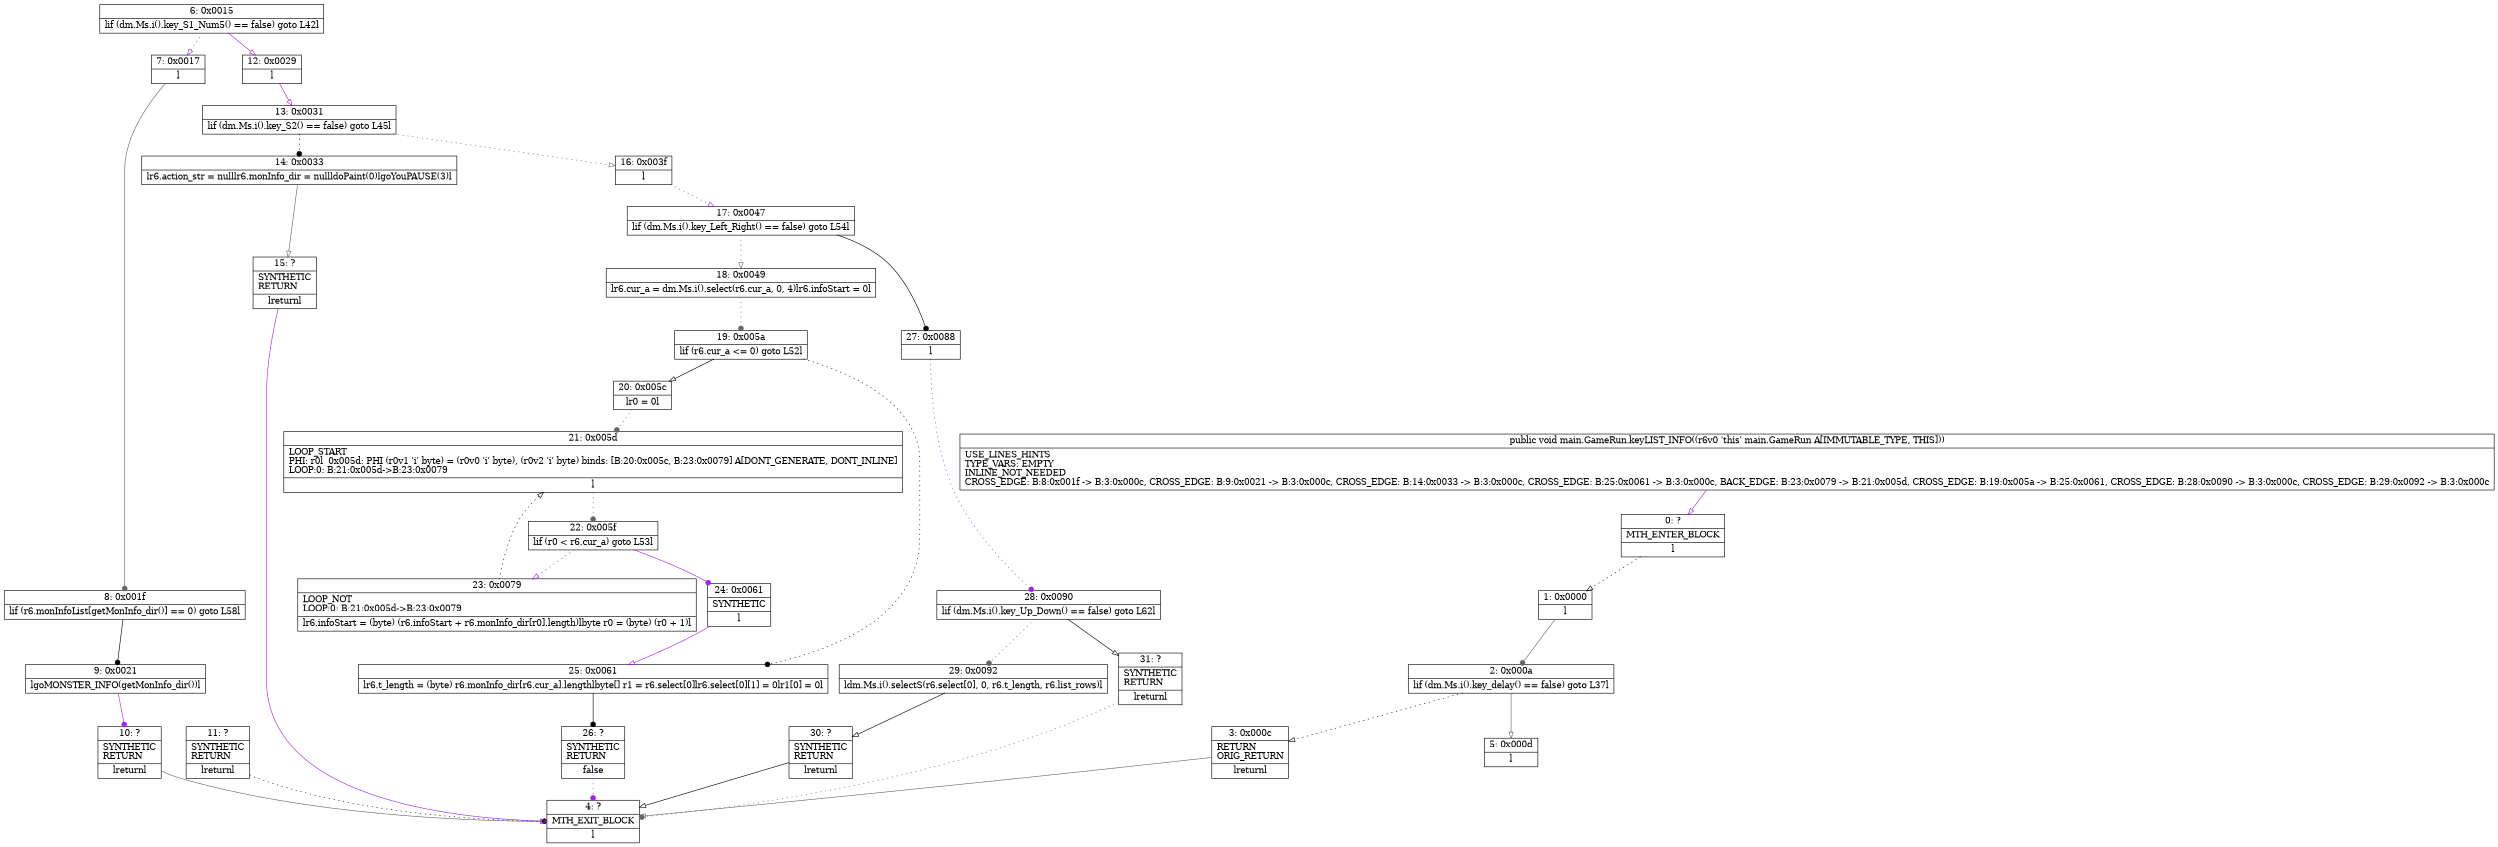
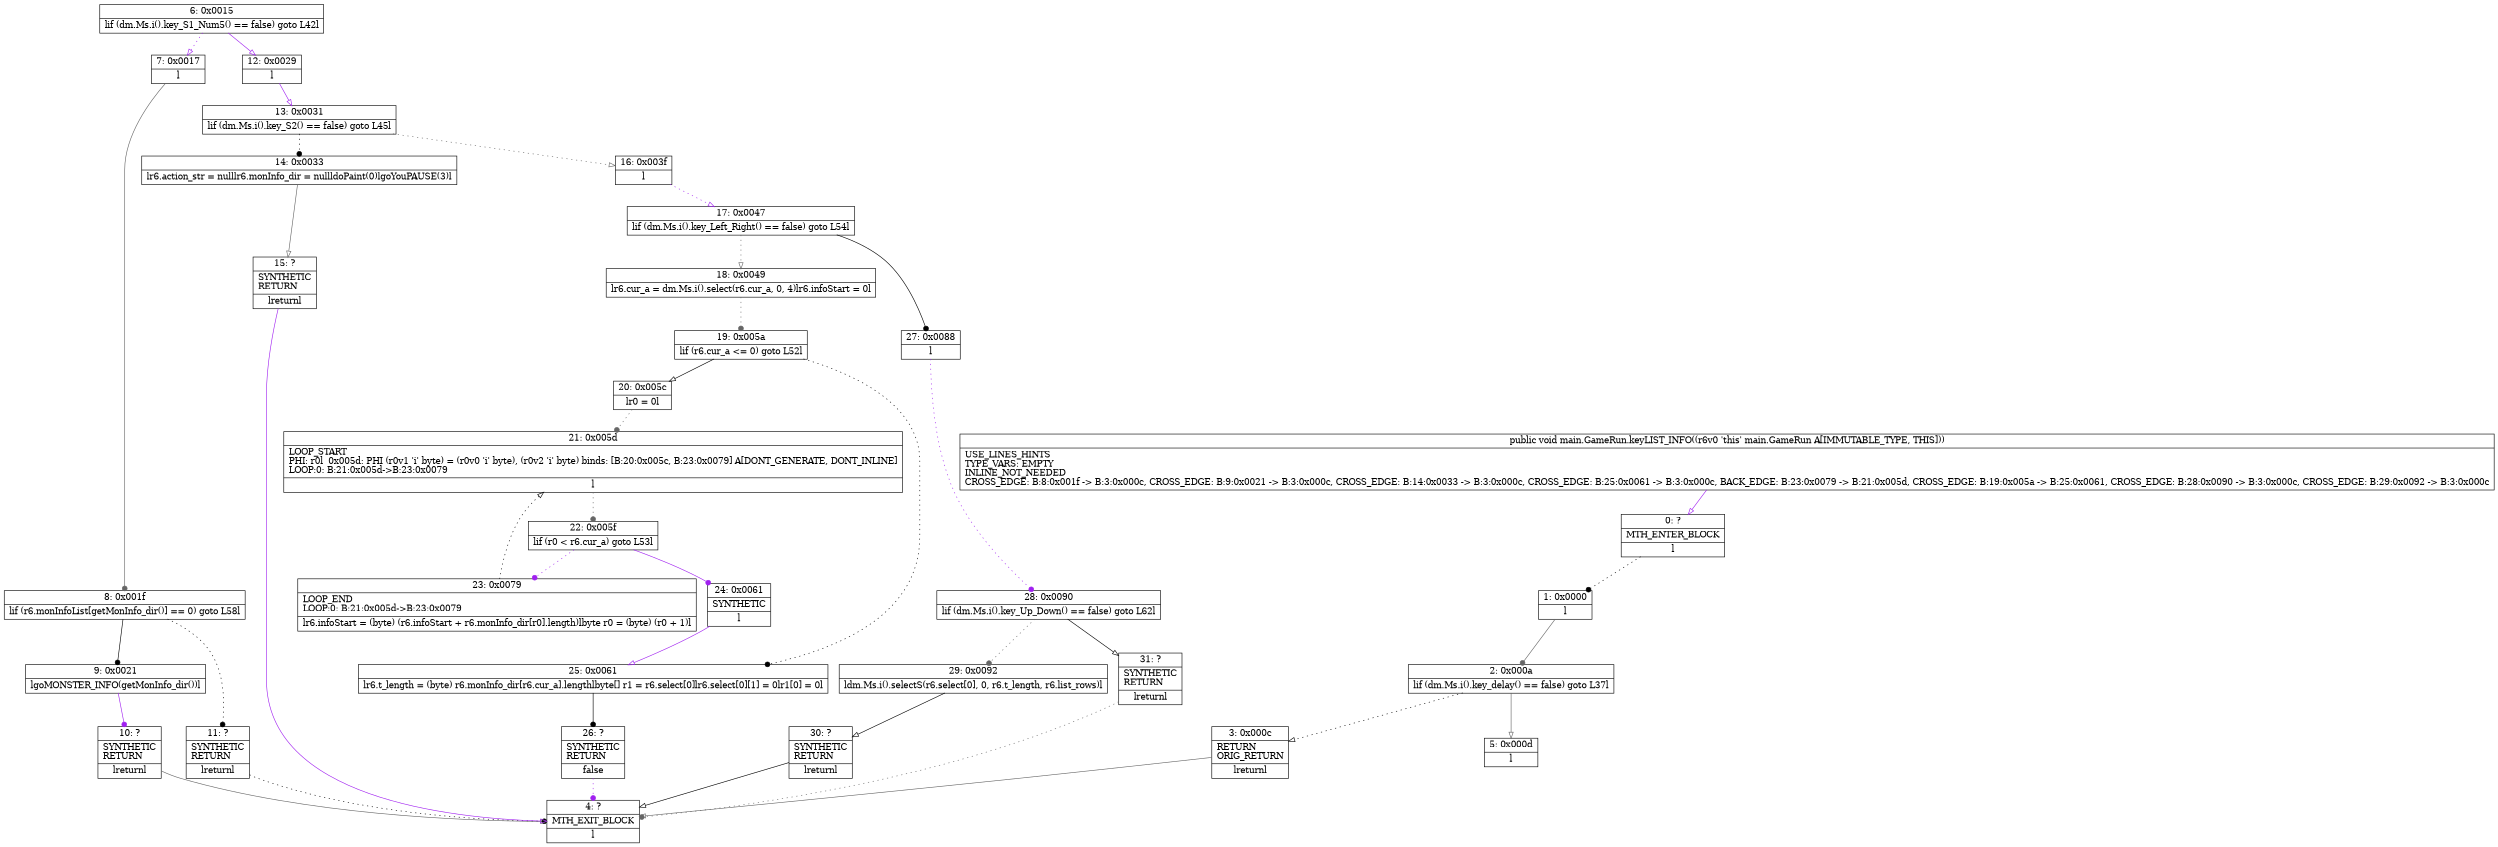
  digraph {
    node [shape=record]
    edge [arrowhead=onormal color=black style=solid]
    n1 [label="{0\:\ ?|MTH_ENTER_BLOCK\l|l}"]
    n2 [label="{1\:\ 0x0000|l}"]
    n3 [label="{2\:\ 0x000a|lif (dm.Ms.i().key_delay() == false) goto L37l}"]
    n4 [label="{3\:\ 0x000c|RETURN\lORIG_RETURN\l|lreturnl}"]
    n5 [label="{5\:\ 0x000d|l}"]
    n6 [label="{4\:\ ?|MTH_EXIT_BLOCK\l|l}"]
    n7 [label="{6\:\ 0x0015|lif (dm.Ms.i().key_S1_Num5() == false) goto L42l}"]
    n8 [label="{7\:\ 0x0017|l}"]
    n9 [label="{12\:\ 0x0029|l}"]
    n10 [label="{8\:\ 0x001f|lif (r6.monInfoList[getMonInfo_dir()] == 0) goto L58l}"]
    n11 [label="{13\:\ 0x0031|lif (dm.Ms.i().key_S2() == false) goto L45l}"]
    n12 [label="{9\:\ 0x0021|lgoMONSTER_INFO(getMonInfo_dir())l}"]
    n13 [label="{11\:\ ?|SYNTHETIC\lRETURN\l|lreturnl}"]
    n14 [label="{10\:\ ?|SYNTHETIC\lRETURN\l|lreturnl}"]
    n15 [label="{14\:\ 0x0033|lr6.action_str = nulllr6.monInfo_dir = nullldoPaint(0)lgoYouPAUSE(3)l}"]
    n16 [label="{16\:\ 0x003f|l}"]
    n17 [label="{15\:\ ?|SYNTHETIC\lRETURN\l|lreturnl}"]
    n18 [label="{17\:\ 0x0047|lif (dm.Ms.i().key_Left_Right() == false) goto L54l}"]
    n19 [label="{18\:\ 0x0049|lr6.cur_a = dm.Ms.i().select(r6.cur_a, 0, 4)lr6.infoStart = 0l}"]
    n20 [label="{27\:\ 0x0088|l}"]
    n21 [label="{19\:\ 0x005a|lif (r6.cur_a \<= 0) goto L52l}"]
    n22 [label="{28\:\ 0x0090|lif (dm.Ms.i().key_Up_Down() == false) goto L62l}"]
    n23 [label="{20\:\ 0x005c|lr0 = 0l}"]
    n24 [label="{25\:\ 0x0061|lr6.t_length = (byte) r6.monInfo_dir[r6.cur_a].lengthlbyte[] r1 = r6.select[0]lr6.select[0][1] = 0lr1[0] = 0l}"]
    n25 [label="{21\:\ 0x005d|LOOP_START\lPHI: r0l  0x005d: PHI (r0v1 'i' byte) = (r0v0 'i' byte), (r0v2 'i' byte) binds: [B:20:0x005c, B:23:0x0079] A[DONT_GENERATE, DONT_INLINE]\lLOOP:0: B:21:0x005d\-\>B:23:0x0079\l|l}"]
    n26 [label="{26\:\ ?|SYNTHETIC\lRETURN\l|false}"]
    n27 [label="{22\:\ 0x005f|lif (r0 \< r6.cur_a) goto L53l}"]
-   n28 [label="{23\:\ 0x0079|LOOP_NOT\lLOOP:0: B:21:0x005d\-\>B:23:0x0079\l|lr6.infoStart = (byte) (r6.infoStart + r6.monInfo_dir[r0].length)lbyte r0 = (byte) (r0 + 1)l}"]
+   n28 [label="{23\:\ 0x0079|LOOP_END\lLOOP:0: B:21:0x005d\-\>B:23:0x0079\l|lr6.infoStart = (byte) (r6.infoStart + r6.monInfo_dir[r0].length)lbyte r0 = (byte) (r0 + 1)l}"]
    n29 [label="{24\:\ 0x0061|SYNTHETIC\l|l}"]
    n30 [label="{29\:\ 0x0092|ldm.Ms.i().selectS(r6.select[0], 0, r6.t_length, r6.list_rows)l}"]
    n31 [label="{31\:\ ?|SYNTHETIC\lRETURN\l|lreturnl}"]
    n32 [label="{30\:\ ?|SYNTHETIC\lRETURN\l|lreturnl}"]
    n33 [label="{public void main.GameRun.keyLIST_INFO((r6v0 'this' main.GameRun A[IMMUTABLE_TYPE, THIS]))  | USE_LINES_HINTS\lTYPE_VARS: EMPTY\lINLINE_NOT_NEEDED\lCROSS_EDGE: B:8:0x001f \-\> B:3:0x000c, CROSS_EDGE: B:9:0x0021 \-\> B:3:0x000c, CROSS_EDGE: B:14:0x0033 \-\> B:3:0x000c, CROSS_EDGE: B:25:0x0061 \-\> B:3:0x000c, BACK_EDGE: B:23:0x0079 \-\> B:21:0x005d, CROSS_EDGE: B:19:0x005a \-\> B:25:0x0061, CROSS_EDGE: B:28:0x0090 \-\> B:3:0x000c, CROSS_EDGE: B:29:0x0092 \-\> B:3:0x000c\l}"]
-   n1 -> n2 [style=dotted]
+   n1 -> n2 [arrowhead=dot style=dotted]
    n2 -> n3 [arrowhead=dot color=gray40]
    n3 -> n4 [style=dotted]
    n3 -> n5 [color=gray40]
    n4 -> n6 [color=gray40]
    n7 -> n8 [color=purple style=dotted]
    n7 -> n9 [color=purple]
    n8 -> n10 [arrowhead=dot color=gray40]
    n9 -> n11 [color=purple]
    n10 -> n12 [arrowhead=dot]
+   n10 -> n13 [arrowhead=dot style=dotted]
    n11 -> n15 [arrowhead=dot style=dotted]
    n11 -> n16 [color=gray40 style=dotted]
    n12 -> n14 [arrowhead=dot color=purple]
    n13 -> n6 [arrowhead=dot style=dotted]
    n14 -> n6 [color=gray40]
    n15 -> n17 [color=gray40]
    n16 -> n18 [color=purple style=dotted]
    n17 -> n6 [color=purple]
    n18 -> n19 [color=gray40 style=dotted]
    n18 -> n20 [arrowhead=dot]
    n19 -> n21 [arrowhead=dot color=gray40 style=dotted]
    n20 -> n22 [arrowhead=dot color=purple style=dotted]
    n21 -> n23
    n21 -> n24 [arrowhead=dot style=dotted]
    n22 -> n30 [arrowhead=dot color=gray40 style=dotted]
    n22 -> n31
    n23 -> n25 [arrowhead=dot color=gray40 style=dotted]
    n24 -> n26 [arrowhead=dot]
    n25 -> n27 [arrowhead=dot color=gray40 style=dotted]
    n26 -> n6 [arrowhead=dot color=purple style=dotted]
-   n27 -> n28 [color=purple style=dotted]
+   n27 -> n28 [arrowhead=dot color=purple style=dotted]
    n27 -> n29 [arrowhead=dot color=purple]
    n28 -> n25 [style=dotted]
    n29 -> n24 [color=purple]
    n30 -> n32
    n31 -> n6 [arrowhead=dot color=gray40 style=dotted]
    n32 -> n6
    n33 -> n1 [color=purple]
  }
